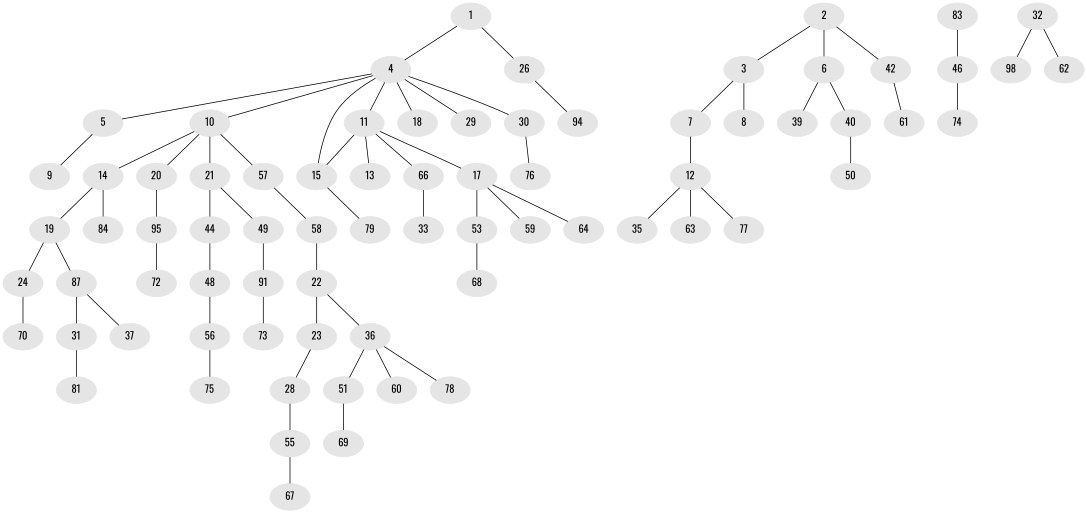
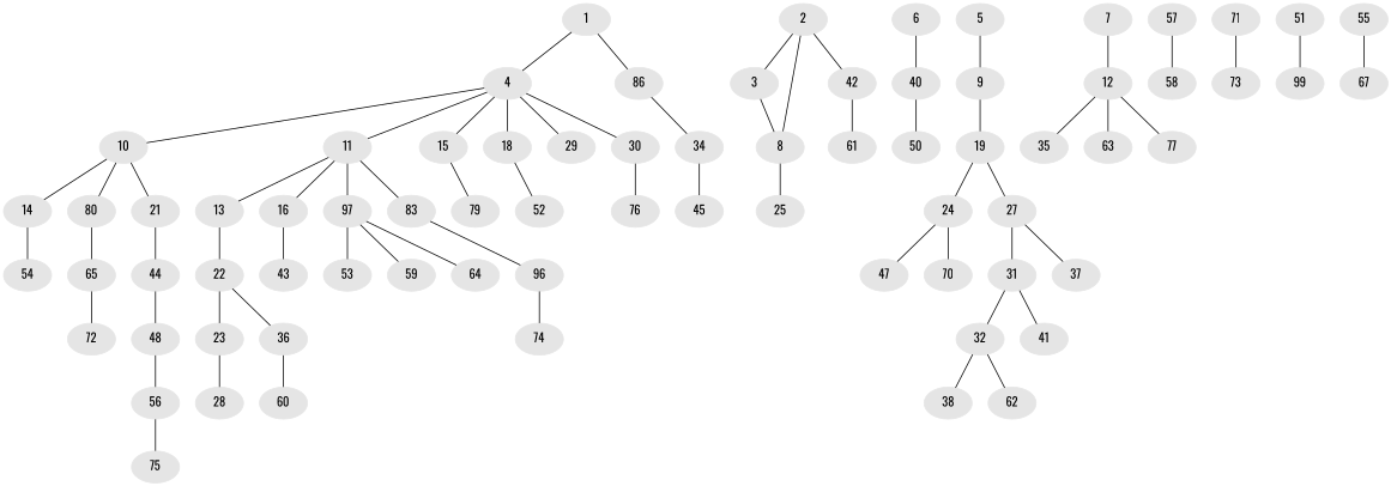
  graph {
    fontname=Oswald
    node [color=gray90 fontname=Oswald style=filled]
    edge [fontname=Oswald]
    1
    4
-   26
+   26 [label=86]
    2
    3
    6
    42
    5
    10
    11
    15
    18
    29
    30
-   34 [label=94]
+   34
    7
    8
-   39
    40
    61
    12
+   25
    9
    14
-   20
+   20 [label=80]
    21
    57
    13
-   16 [label=66]
-   17
+   16
+   17 [label=97]
    n31 [label=83]
    79
+   52
    76
    50
    35
    63
    77
    19
-   54 [label=84]
-   65 [label=95]
+   54
+   65
    44
-   49
    58
    22
-   33
+   33 [label=43]
    53
    59
    64
-   46
+   46 [label=96]
    23
    36
    24
-   27 [label=87]
-   68
+   27
+   47
    70
    31
    37
    72
    48
-   71 [label=91]
+   71
    28
    51
    60
-   78
    55
+   45
    32
-   41 [label=81]
+   41
    67
-   38 [label=98]
+   38
    62
-   69
+   69 [label=99]
    74
    56
    75
    73
    1 -- 4
    1 -- 26
-   4 -- 5
    4 -- 10
    4 -- 11
    4 -- 15
    4 -- 18
    4 -- 29
    4 -- 30
    26 -- 34
    2 -- 3
-   2 -- 6
+   2 -- 8
    2 -- 42
-   3 -- 7
    3 -- 8
-   6 -- 39
    6 -- 40
    42 -- 61
    5 -- 9
    10 -- 14
    10 -- 20
    10 -- 21
-   10 -- 57
    11 -- 13
    11 -- 16
    11 -- 17
-   11 -- 15
+   11 -- n31
    15 -- 79
+   18 -- 52
    30 -- 76
+   34 -- 45
    7 -- 12
+   8 -- 25
    40 -- 50
    12 -- 35
    12 -- 63
    12 -- 77
-   14 -- 19
+   9 -- 19
    14 -- 54
    20 -- 65
    21 -- 44
-   21 -- 49
    57 -- 58
-   58 -- 22
+   13 -- 22
    16 -- 33
    17 -- 53
    17 -- 59
    17 -- 64
    n31 -- 46
    19 -- 24
    19 -- 27
    65 -- 72
    44 -- 48
-   49 -- 71
    22 -- 23
    22 -- 36
-   53 -- 68
    46 -- 74
    23 -- 28
-   36 -- 51
    36 -- 60
-   36 -- 78
+   24 -- 47
    24 -- 70
    27 -- 31
    27 -- 37
+   31 -- 32
    31 -- 41
    48 -- 56
    71 -- 73
-   28 -- 55
    51 -- 69
    55 -- 67
    32 -- 38
    32 -- 62
    56 -- 75
  }
